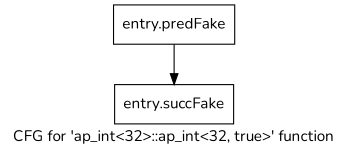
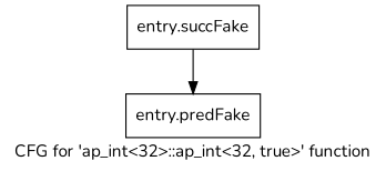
  digraph {
    label="CFG for 'ap_int\<32\>::ap_int\<32, true\>' function"
    fontname=Nunito
    node [shape=record fontname=Nunito]
    n1 [label="{entry.predFake}"]
    n2 [filename="/home/omerfaruk/tools/Xilinx/Vitis_HLS/2023.2/include/ap_int.h" label="{entry.succFake}" linenumber=101]
-   n1 -> n2 [execusionnum=4 filename="/home/omerfaruk/tools/Xilinx/Vitis_HLS/2023.2/include/ap_int.h" fontname=Nunito]
+   n2 -> n1 [execusionnum=4 filename="/home/omerfaruk/tools/Xilinx/Vitis_HLS/2023.2/include/ap_int.h" fontname=Nunito]
  }
